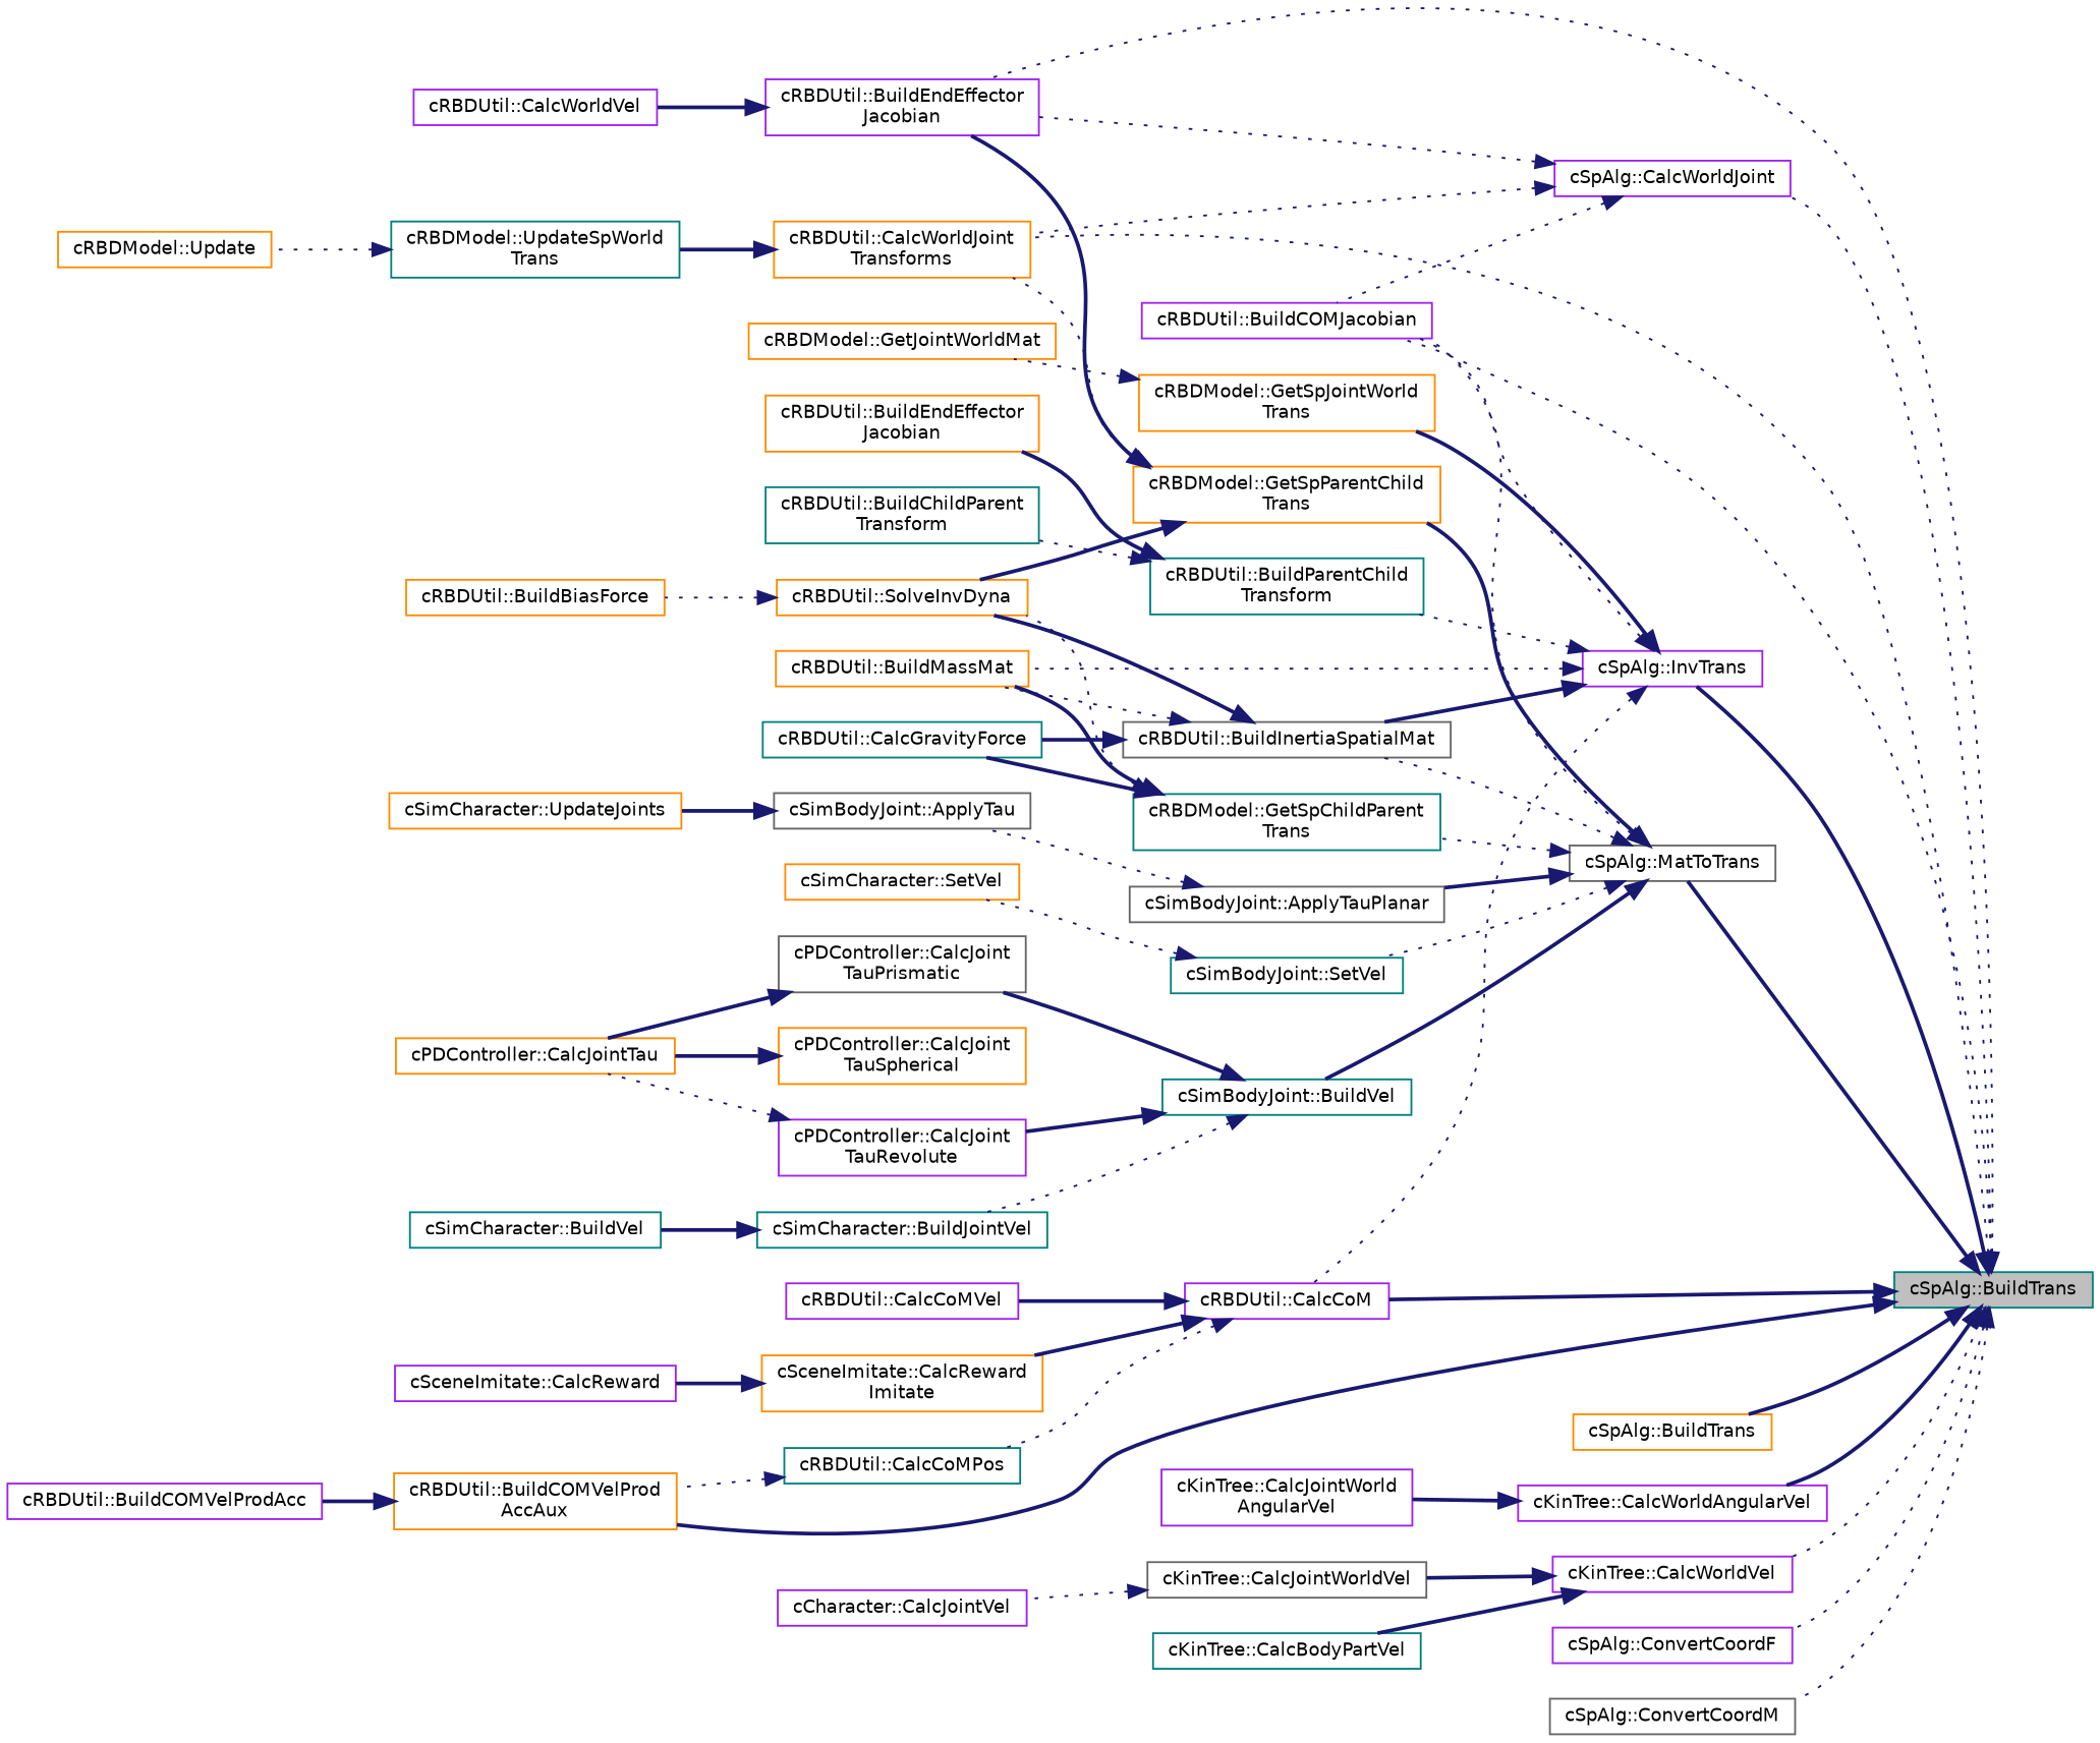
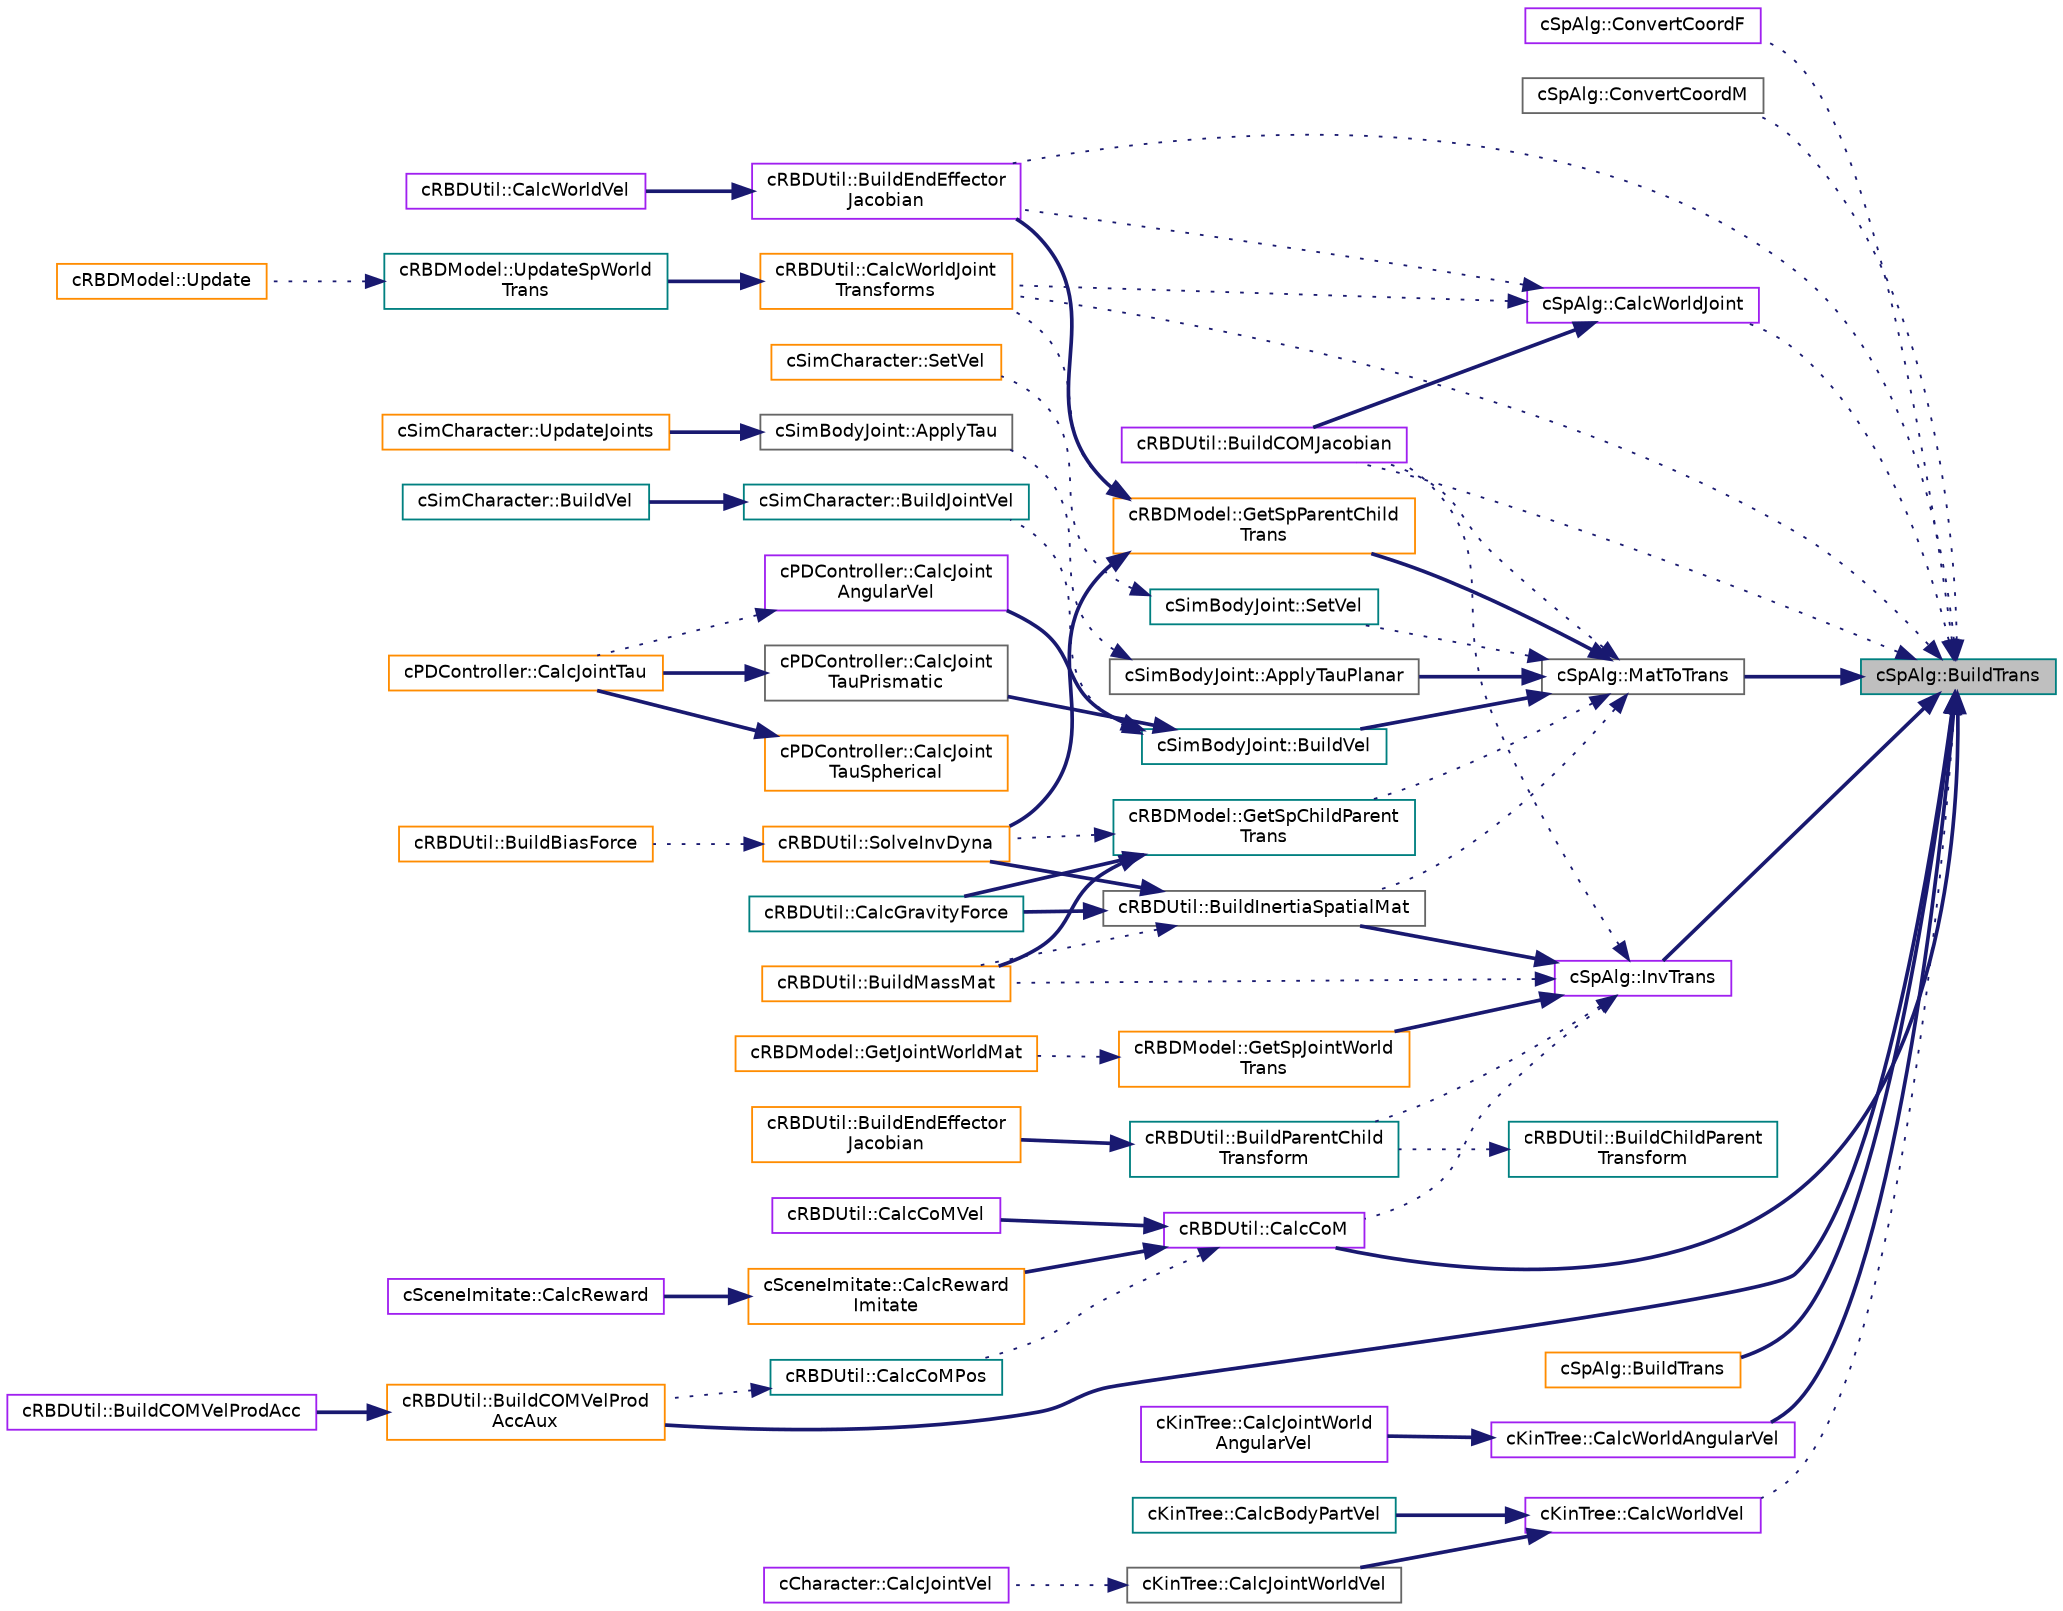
  digraph {
    rankdir=RL
    node [color=darkorange fillcolor=white fontname=Helvetica fontsize=10 shape=record style=filled]
    edge [color=midnightblue dir=back fontname=Helvetica fontsize=10 labelfontname=Helvetica labelfontsize=10 style=bold]
    n1 [color=teal fillcolor=grey75 fontcolor=black height=0.2 label="cSpAlg::BuildTrans" width=0.4]
    n2 [color=purple height=0.2 label="cRBDUtil::BuildCOMJacobian" width=0.4]
    n3 [height=0.2 label="cRBDUtil::BuildCOMVelProd\lAccAux" width=0.4]
    n4 [color=purple height=0.2 label="cRBDUtil::BuildEndEffector\lJacobian" width=0.4]
    n5 [height=0.2 label="cSpAlg::BuildTrans" width=0.4]
    n6 [color=purple height=0.2 label="cRBDUtil::CalcCoM" width=0.4]
    n7 [color=purple height=0.2 label="cKinTree::CalcWorldAngularVel" width=0.4]
    n8 [height=0.2 label="cRBDUtil::CalcWorldJoint\lTransforms" width=0.4]
    n9 [color=purple height=0.2 label="cKinTree::CalcWorldVel" width=0.4]
    n10 [color=purple height=0.2 label="cSpAlg::CalcWorldJoint" width=0.4]
    n11 [color=purple height=0.2 label="cSpAlg::ConvertCoordF" width=0.4]
    n12 [color=gray40 height=0.2 label="cSpAlg::ConvertCoordM" width=0.4]
    n13 [color=purple height=0.2 label="cSpAlg::InvTrans" width=0.4]
    n14 [color=gray40 height=0.2 label="cSpAlg::MatToTrans" width=0.4]
    n15 [color=purple height=0.2 label="cRBDUtil::BuildCOMVelProdAcc" width=0.4]
    n16 [color=purple height=0.2 label="cRBDUtil::CalcWorldVel" width=0.4]
    n17 [color=teal height=0.2 label="cRBDUtil::CalcCoMPos" width=0.4]
    n18 [color=purple height=0.2 label="cRBDUtil::CalcCoMVel" width=0.4]
    n19 [height=0.2 label="cSceneImitate::CalcReward\lImitate" width=0.4]
    n20 [color=purple height=0.2 label="cKinTree::CalcJointWorld\lAngularVel" width=0.4]
    n21 [color=teal height=0.2 label="cRBDModel::UpdateSpWorld\lTrans" width=0.4]
    n22 [color=teal height=0.2 label="cKinTree::CalcBodyPartVel" width=0.4]
    n23 [color=gray40 height=0.2 label="cKinTree::CalcJointWorldVel" width=0.4]
    n24 [color=gray40 height=0.2 label="cRBDUtil::BuildInertiaSpatialMat" width=0.4]
    n25 [height=0.2 label="cRBDUtil::BuildMassMat" width=0.4]
    n26 [color=teal height=0.2 label="cRBDUtil::BuildParentChild\lTransform" width=0.4]
    n27 [height=0.2 label="cRBDModel::GetSpJointWorld\lTrans" width=0.4]
    n28 [color=gray40 height=0.2 label="cSimBodyJoint::ApplyTauPlanar" width=0.4]
    n29 [color=teal height=0.2 label="cSimBodyJoint::BuildVel" width=0.4]
    n30 [color=teal height=0.2 label="cRBDModel::GetSpChildParent\lTrans" width=0.4]
    n31 [height=0.2 label="cRBDModel::GetSpParentChild\lTrans" width=0.4]
    n32 [color=teal height=0.2 label="cSimBodyJoint::SetVel" width=0.4]
    n33 [color=purple height=0.2 label="cSceneImitate::CalcReward" width=0.4]
    n34 [height=0.2 label="cRBDModel::Update" width=0.4]
    n35 [color=purple height=0.2 label="cCharacter::CalcJointVel" width=0.4]
    n36 [color=teal height=0.2 label="cRBDUtil::CalcGravityForce" width=0.4]
    n37 [height=0.2 label="cRBDUtil::SolveInvDyna" width=0.4]
    n38 [height=0.2 label="cRBDUtil::BuildEndEffector\lJacobian" width=0.4]
    n39 [height=0.2 label="cRBDModel::GetJointWorldMat" width=0.4]
    n40 [height=0.2 label="cRBDUtil::BuildBiasForce" width=0.4]
    n41 [color=gray40 height=0.2 label="cSimBodyJoint::ApplyTau" width=0.4]
    n42 [color=teal height=0.2 label="cRBDUtil::BuildChildParent\lTransform" width=0.4]
    n43 [color=teal height=0.2 label="cSimCharacter::BuildJointVel" width=0.4]
    n44 [color=gray40 height=0.2 label="cPDController::CalcJoint\lTauPrismatic" width=0.4]
-   n45 [color=purple height=0.2 label="cPDController::CalcJoint\lTauRevolute" width=0.4]
+   n45 [color=purple height=0.2 label="cPDController::CalcJoint\lAngularVel" width=0.4]
    n46 [height=0.2 label="cSimCharacter::SetVel" width=0.4]
    n47 [height=0.2 label="cSimCharacter::UpdateJoints" width=0.4]
    n48 [color=teal height=0.2 label="cSimCharacter::BuildVel" width=0.4]
    n49 [height=0.2 label="cPDController::CalcJointTau" width=0.4]
    n50 [height=0.2 label="cPDController::CalcJoint\lTauSpherical" width=0.4]
    n1 -> n2 [style=dotted]
    n1 -> n3
    n1 -> n4 [style=dotted]
    n1 -> n5
    n1 -> n6
    n1 -> n7
    n1 -> n8 [style=dotted]
    n1 -> n9 [style=dotted]
    n1 -> n10 [style=dotted]
    n1 -> n11 [style=dotted]
    n1 -> n12 [style=dotted]
    n1 -> n13
    n1 -> n14
    n3 -> n15
    n4 -> n16
    n6 -> n17 [style=dotted]
    n6 -> n18
    n6 -> n19
    n7 -> n20
    n8 -> n21
    n9 -> n22
    n9 -> n23
-   n10 -> n2 [style=dotted]
+   n10 -> n2
    n10 -> n4 [style=dotted]
    n10 -> n8 [style=dotted]
    n13 -> n2 [style=dotted]
    n13 -> n6 [style=dotted]
    n13 -> n24
    n13 -> n25 [style=dotted]
    n13 -> n26 [style=dotted]
    n13 -> n27
    n14 -> n2 [style=dotted]
    n14 -> n24 [style=dotted]
    n14 -> n28
    n14 -> n29
    n14 -> n30 [style=dotted]
    n14 -> n31
    n14 -> n32 [style=dotted]
    n17 -> n3 [style=dotted]
    n19 -> n33
    n21 -> n34 [style=dotted]
    n23 -> n35 [style=dotted]
    n24 -> n25 [style=dotted]
    n24 -> n36
    n24 -> n37
    n26 -> n38
    n27 -> n39 [style=dotted]
    n28 -> n41 [style=dotted]
    n29 -> n43 [style=dotted]
    n29 -> n44
    n29 -> n45
    n30 -> n25
    n30 -> n36
    n30 -> n37 [style=dotted]
    n31 -> n4
    n31 -> n8 [style=dotted]
    n31 -> n37
    n32 -> n46 [style=dotted]
    n37 -> n40 [style=dotted]
    n41 -> n47
-   n26 -> n42 [style=dotted]
+   n42 -> n26 [style=dotted]
    n43 -> n48
    n44 -> n49
    n45 -> n49 [style=dotted]
    n50 -> n49
  }
